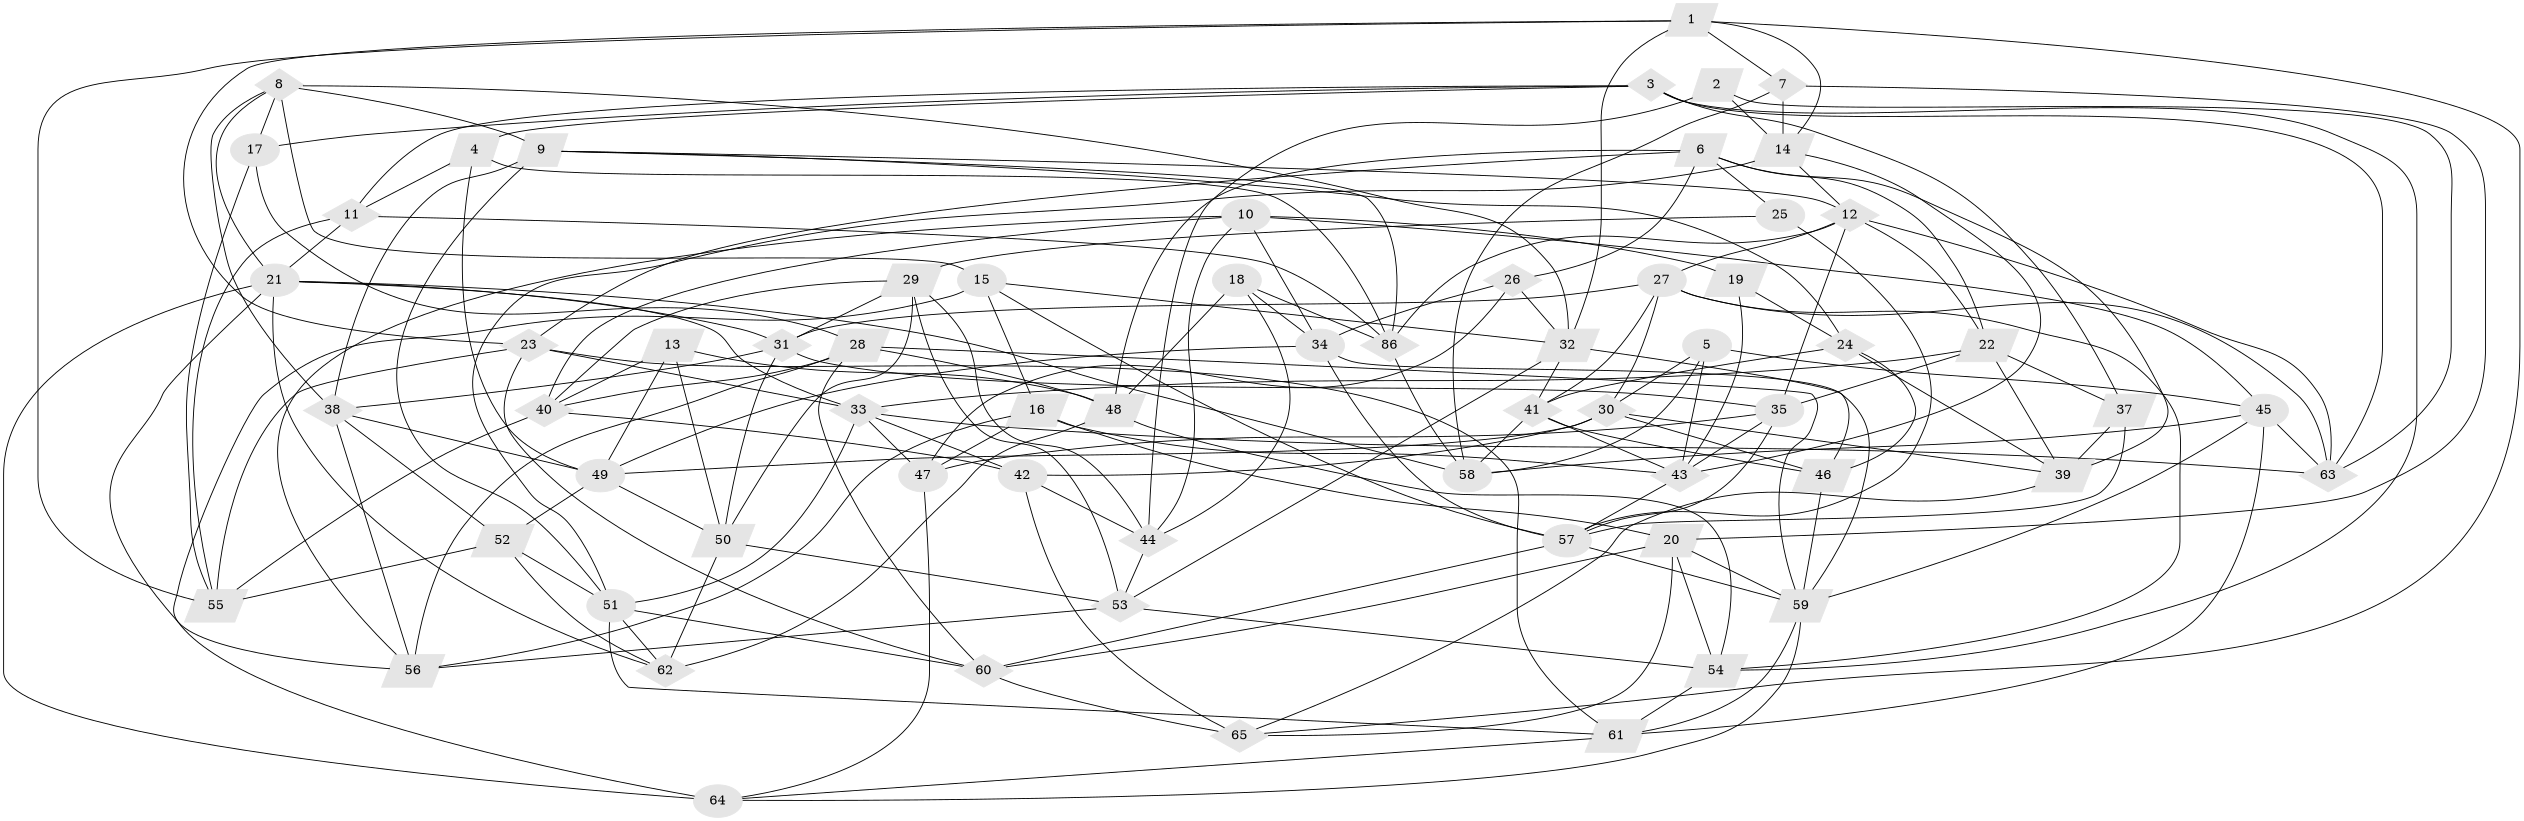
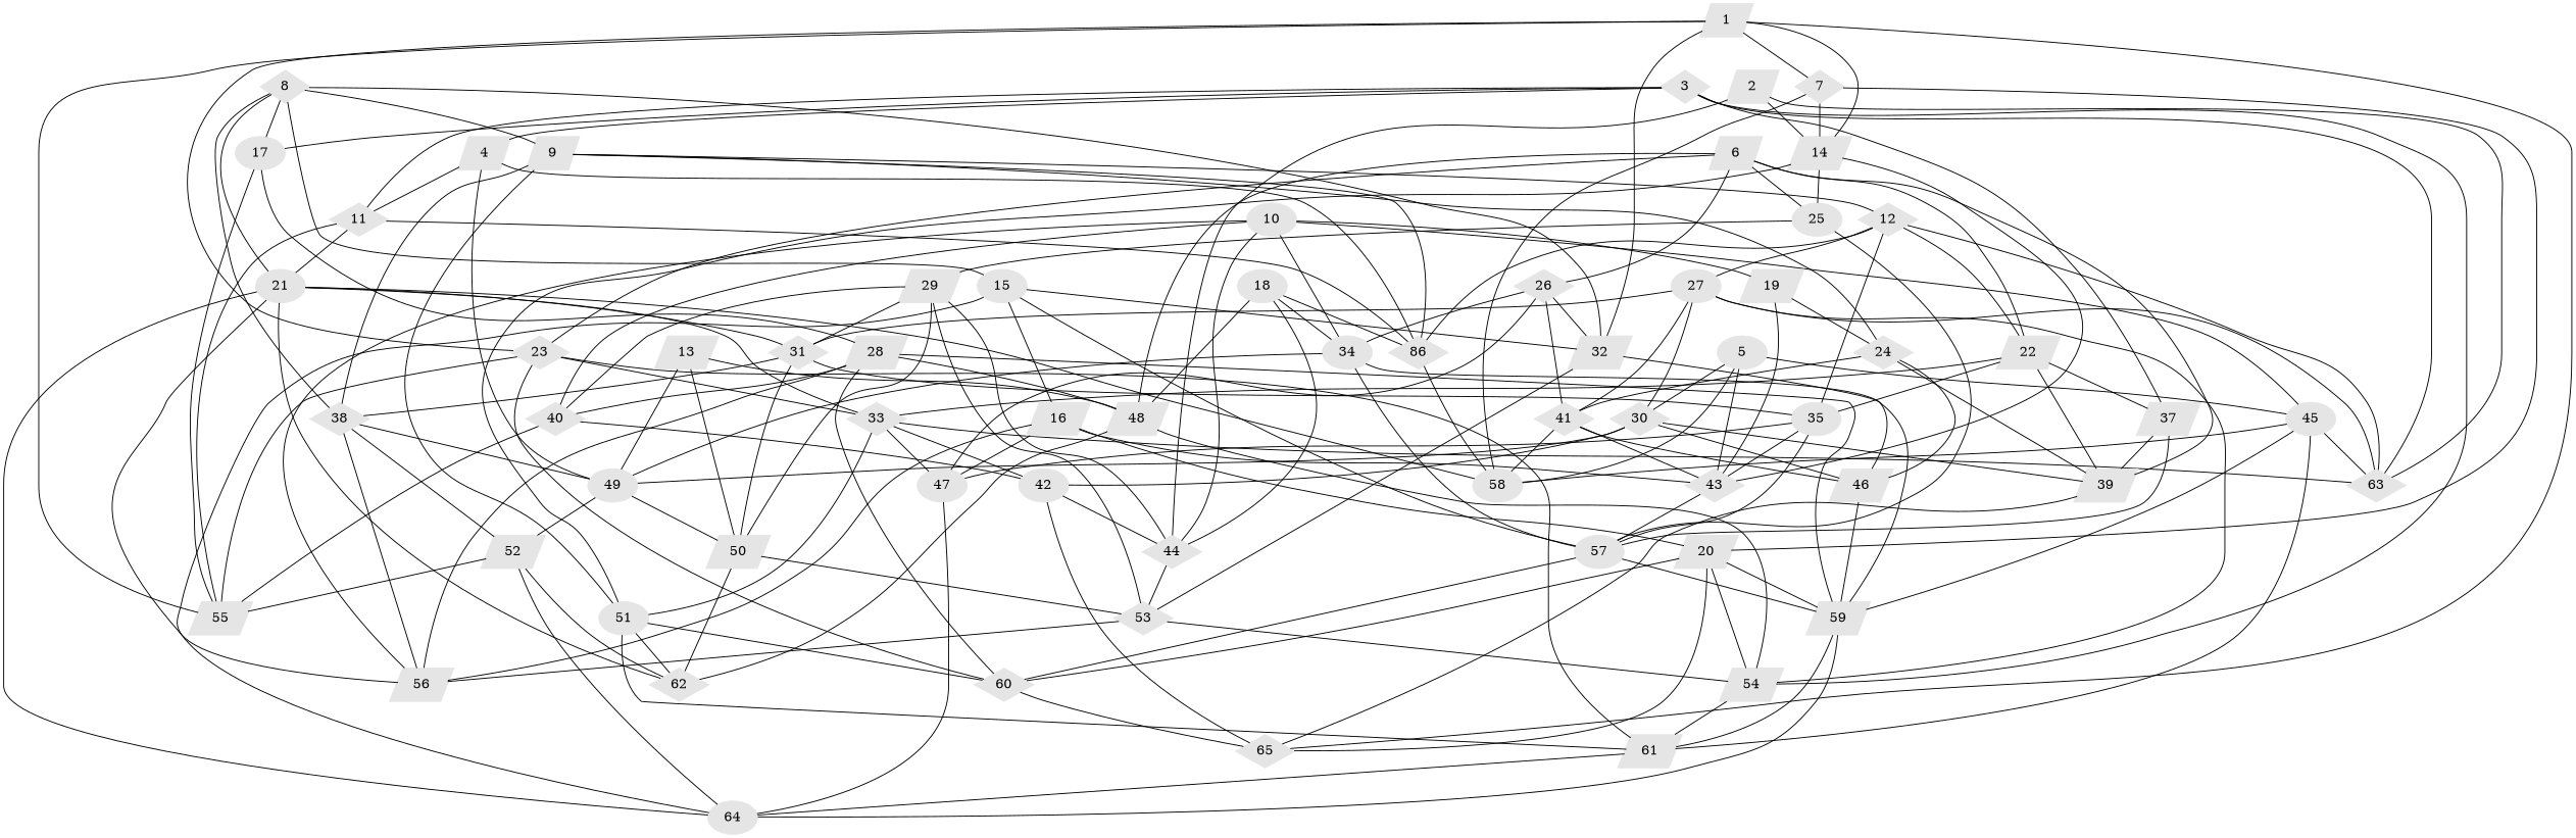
  graph {
    node [color=gray90 shape=parallelogram style=filled]
    edge [weight=1.0]
    7 [shape=diamond]
    1
    14
    23 [shape=diamond]
    32
    55
    65 [shape=diamond]
    58 [shape=ellipse]
    20
    43 [shape=diamond]
    25 [shape=ellipse]
    51 [shape=ellipse]
    33 [shape=diamond]
    60 [shape=diamond]
    61
    46
    53 [shape=diamond]
    2
    44 [shape=diamond]
    63 [shape=diamond]
    24 [shape=diamond]
    39
    41 [shape=diamond]
    3 [shape=diamond]
    4
    11 [shape=diamond]
    17 [shape=ellipse]
    37
    54
    n30 [label=86 shape=diamond]
    49 [shape=ellipse]
    21 [shape=ellipse]
    28
    57 [shape=ellipse]
    50
    52
    5 [shape=ellipse]
    30 [shape=diamond]
    45 [shape=ellipse]
    42 [shape=ellipse]
    59
    6
    22
    26 [shape=diamond]
    48
    35 [shape=ellipse]
    29
    34 [shape=ellipse]
    47 [shape=ellipse]
    62 [shape=diamond]
    8 [shape=diamond]
    9
    15 [shape=ellipse]
    38 [shape=diamond]
    12 [shape=diamond]
    16
    64 [shape=ellipse]
    56
    31 [shape=diamond]
    27 [shape=ellipse]
    10 [shape=ellipse]
    19
    40 [shape=diamond]
    13
    18 [shape=ellipse]
    7 -- 14
    7 -- 58
    7 -- 20
    1 -- 7
    1 -- 14
    1 -- 23
    1 -- 32
    1 -- 55
    1 -- 65
    14 -- 43
-   14 -- 12
+   14 -- 25
    14 -- 51
    23 -- 55
    23 -- 33
    23 -- 60
    23 -- 61
    32 -- 46
    32 -- 53
    20 -- 65
    20 -- 60
    20 -- 54
    20 -- 59
    43 -- 57
    25 -- 57
    25 -- 29
    51 -- 60
    51 -- 61
    51 -- 62
    33 -- 51
    33 -- 63
    33 -- 42
    33 -- 47
    60 -- 65
    61 -- 64
    46 -- 59
    53 -- 54
    53 -- 56
    2 -- 14
    2 -- 44
    2 -- 63
    44 -- 53
    24 -- 46
    24 -- 39
    24 -- 41
    39 -- 65
    41 -- 58
    41 -- 43
    41 -- 46
    3 -- 63
    3 -- 4
    3 -- 11
    3 -- 17
    3 -- 37
    3 -- 54
    4 -- 11
    4 -- n30
    4 -- 49
    11 -- 55
    11 -- n30
    11 -- 21
    17 -- 55
    17 -- 28
    37 -- 39
    37 -- 57
    54 -- 61
    n30 -- 58
    49 -- 50
    49 -- 52
    21 -- 58
    21 -- 33
    21 -- 62
    21 -- 64
    21 -- 56
    21 -- 31
    28 -- 60
    28 -- 59
    28 -- 48
    28 -- 56
    28 -- 40
    57 -- 60
    57 -- 59
    50 -- 53
    50 -- 62
    52 -- 55
    52 -- 62
-   52 -- 51
+   52 -- 64
    5 -- 58
    5 -- 43
    5 -- 30
    5 -- 45
    30 -- 46
    30 -- 39
    30 -- 49
    30 -- 42
    45 -- 58
    45 -- 61
    45 -- 63
    45 -- 59
    42 -- 65 [weight=2.0]
    42 -- 44
    59 -- 61
    59 -- 64
    6 -- 23
    6 -- 25
    6 -- 39
    6 -- 22
    6 -- 26
    6 -- 48
    22 -- 33
    22 -- 39
    22 -- 37
    22 -- 35
    26 -- 32
-   32 -- 41
+   26 -- 41
    26 -- 34
    26 -- 47
    48 -- 54
    48 -- 62
    35 -- 43
    35 -- 57
    35 -- 47
    29 -- 53
    29 -- 44
    29 -- 50
    29 -- 31
    29 -- 40
    34 -- 49
    34 -- 57
    34 -- 59
    47 -- 64
    8 -- 32
    8 -- 17
    8 -- 21
    8 -- 9
    8 -- 15
    8 -- 38
    9 -- 51
    9 -- 24
    9 -- n30
    9 -- 38
    9 -- 12
    15 -- 32
    15 -- 57
    15 -- 16
    15 -- 64
    38 -- 49
    38 -- 52
    38 -- 56
    12 -- 63
    12 -- n30
    12 -- 22
    12 -- 35
    12 -- 27
    16 -- 20
    16 -- 43
    16 -- 47 [weight=2.0]
    16 -- 56
    31 -- 50
    31 -- 35
    31 -- 38
    27 -- 63
    27 -- 41
    27 -- 54
    27 -- 30
    27 -- 31
    10 -- 44
    10 -- 45
    10 -- 34
    10 -- 56
    10 -- 19
    10 -- 40
    19 -- 43
    19 -- 24
    40 -- 55
    40 -- 42
    13 -- 49
    13 -- 50
    13 -- 48
-   13 -- 40
    18 -- 44
    18 -- n30
    18 -- 48
    18 -- 34
  }
